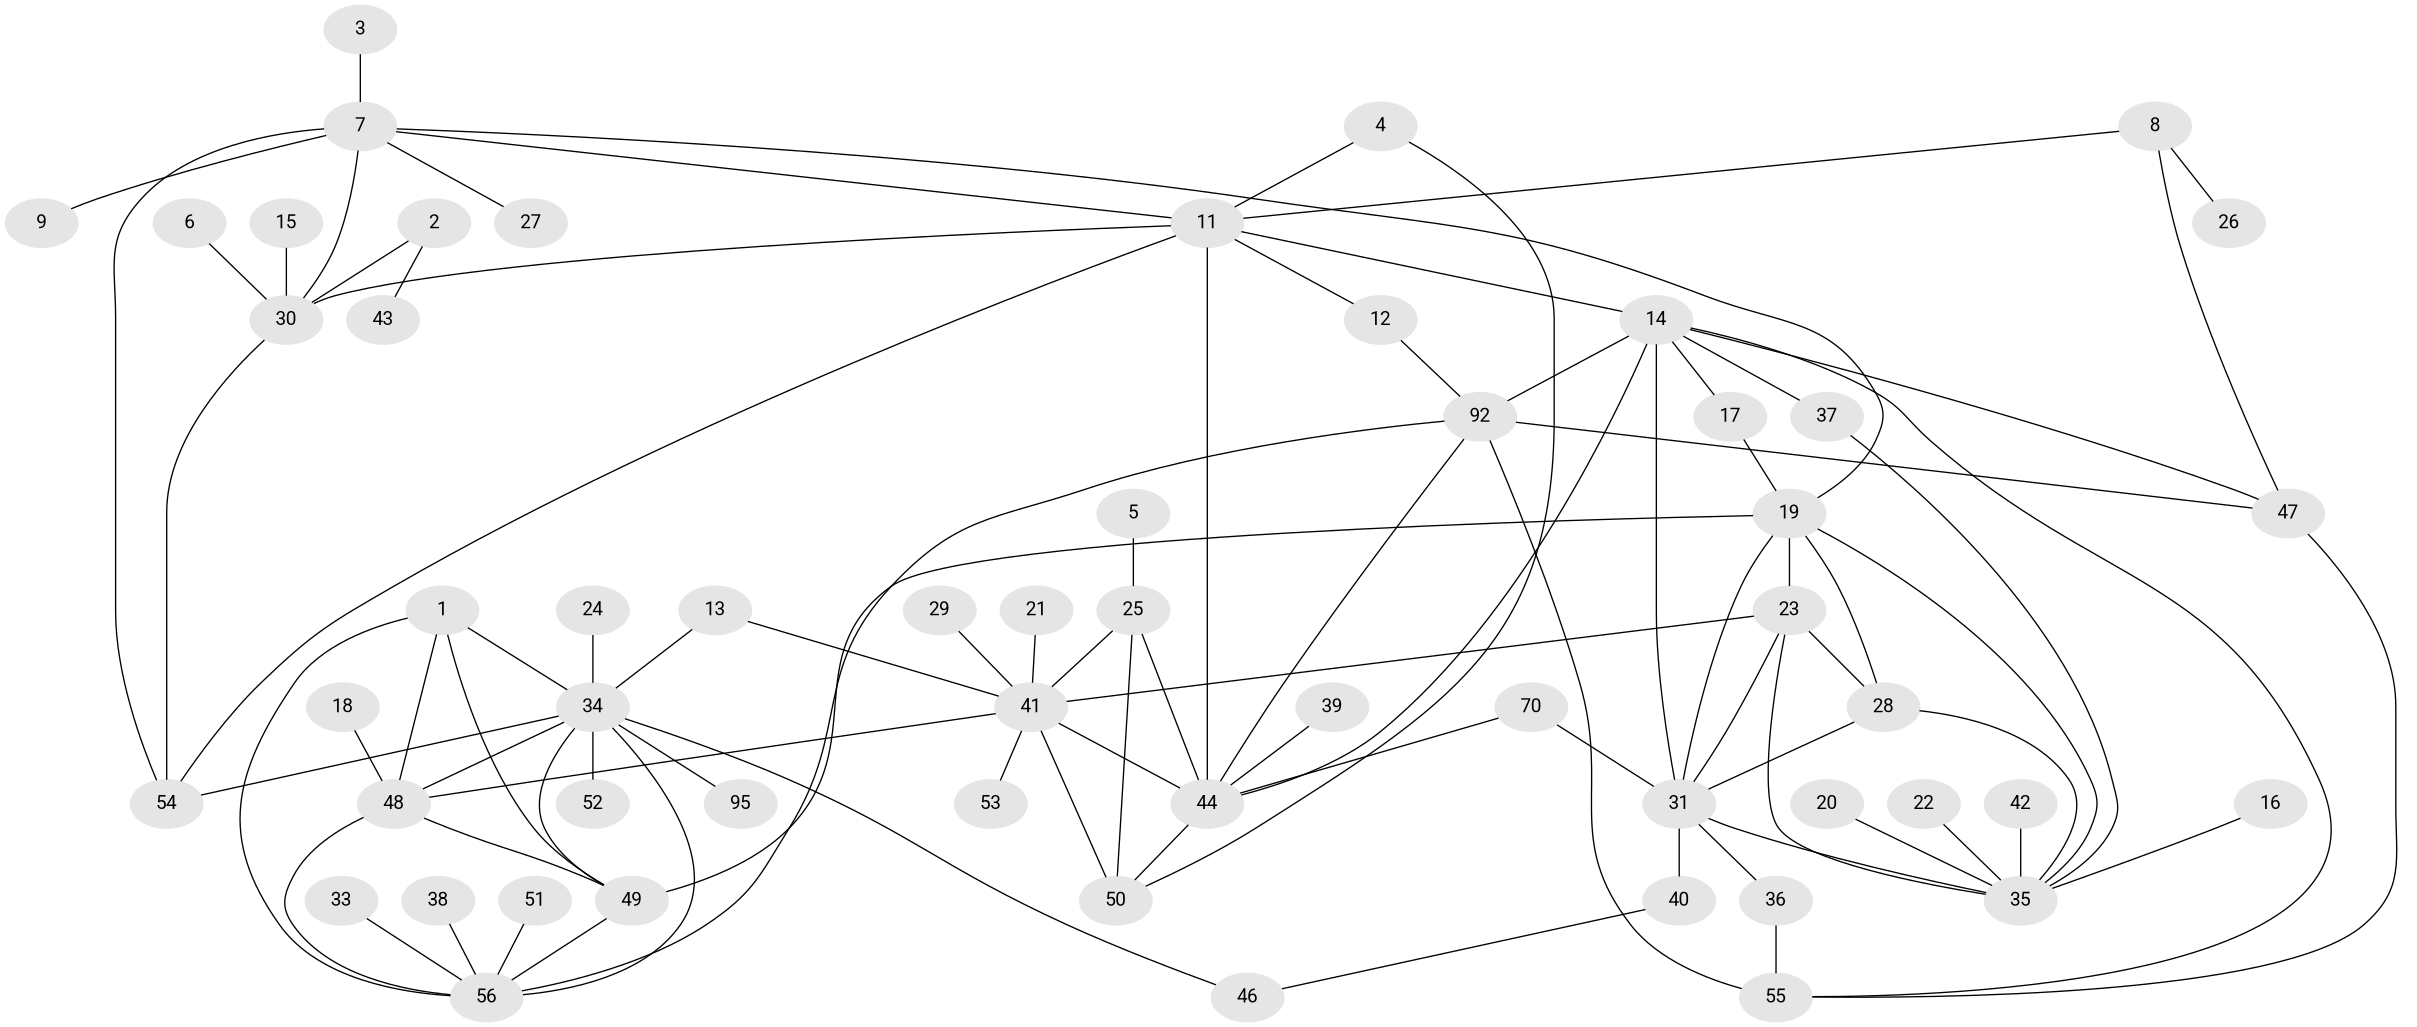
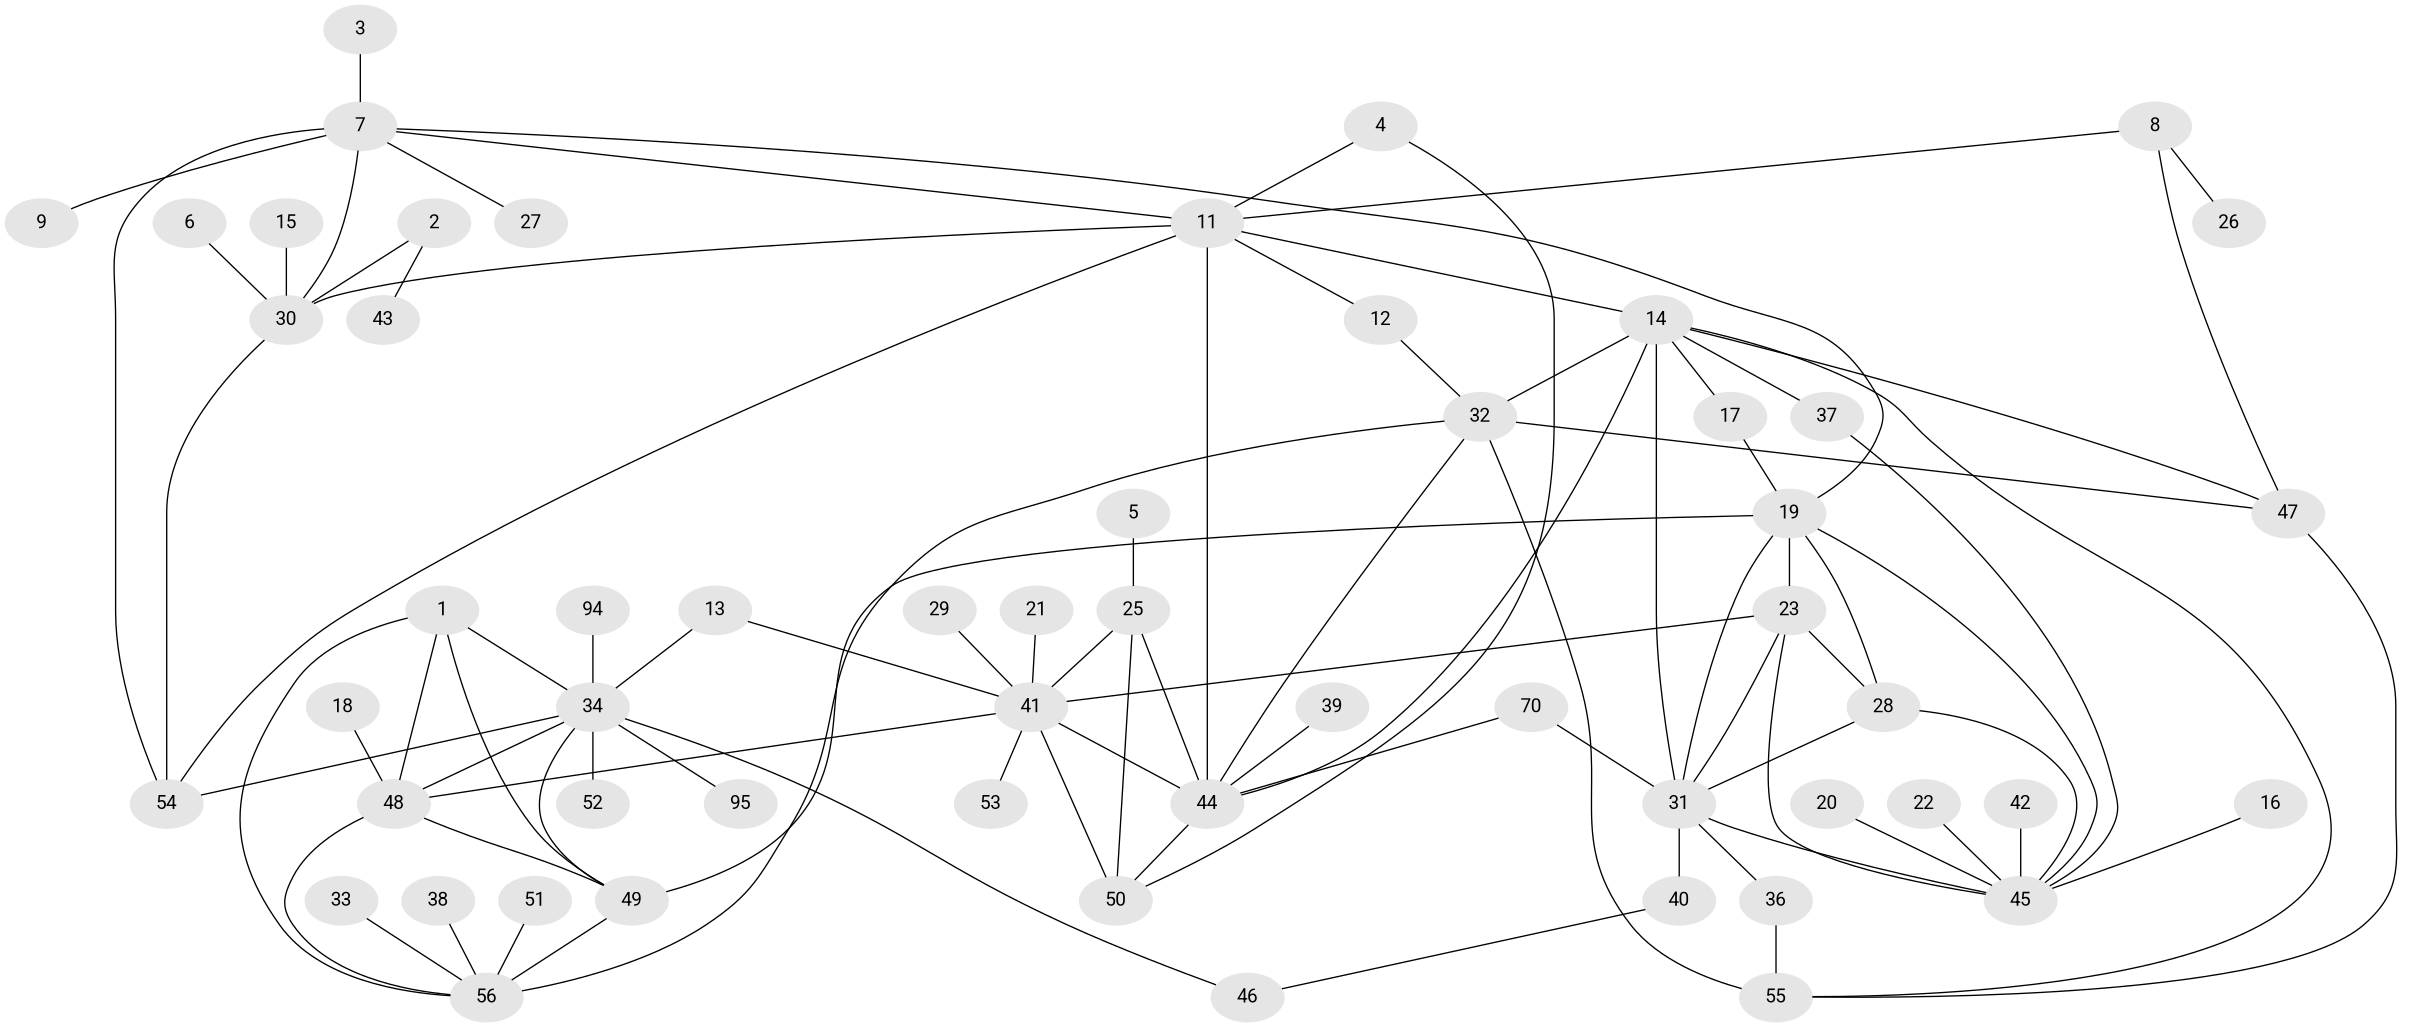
  graph {
    fontname=Roboto
    node [color=gray90 fontname=Roboto style=filled]
    edge [fontname=Roboto weight=1.0]
    1
    34
    48
    49
    56
    54
    n7 [label=95]
    46
    52
    2
    30
    43
    3
    7
    11
    9
    19
    27
    4
    50
    44
    12
    14
    5
    25
    41
    6
    31
-   45 [label=35]
+   45
    23
    28
    8
    26
    47
    55
    n36 [label=70]
    40
    36
-   32 [label=92]
+   32
    17
    37
    13
    53
    15
    16
    18
    20
    21
    22
-   24
+   24 [label=94]
    29
    33
    38
    39
    42
    51
    1 -- 34
    1 -- 48
    1 -- 49
    1 -- 56
    34 -- 48
    34 -- 49
-   34 -- 56
    34 -- 54
    34 -- n7
    34 -- 46
    34 -- 52
    48 -- 49
    48 -- 56
    49 -- 56
    2 -- 30
    2 -- 43
    30 -- 54
    3 -- 7
    7 -- 54 [weight=2.0]
    7 -- 30 [weight=2.0]
    7 -- 11 [weight=2.0]
    7 -- 9
    7 -- 19
    7 -- 27
    11 -- 54
    11 -- 30
    11 -- 44
    11 -- 12
    11 -- 14
    19 -- 49
    19 -- 31
    19 -- 45
    19 -- 23
    19 -- 28
    4 -- 11
    4 -- 50
    44 -- 50
    12 -- 32
    14 -- 44
    14 -- 31
    14 -- 47
    14 -- 55
    14 -- 32 [weight=2.0]
    14 -- 17
    14 -- 37
    5 -- 25
    25 -- 50 [weight=2.0]
    25 -- 44 [weight=2.0]
    25 -- 41 [weight=2.0]
    41 -- 48
    41 -- 50
    41 -- 44
    41 -- 53
    6 -- 30
    31 -- 45
    31 -- 40
    31 -- 36
    23 -- 41
    23 -- 31
    23 -- 45
    23 -- 28
    28 -- 31
    28 -- 45
    8 -- 11
    8 -- 26
    8 -- 47
    47 -- 55
    n36 -- 44
    n36 -- 31
    40 -- 46
    36 -- 55
    32 -- 56
    32 -- 44
    32 -- 47 [weight=2.0]
    32 -- 55 [weight=2.0]
    17 -- 19
    37 -- 45
    13 -- 34
    13 -- 41
    15 -- 30
    16 -- 45
    18 -- 48
    20 -- 45
    21 -- 41
    22 -- 45
    24 -- 34
    29 -- 41
    33 -- 56
    38 -- 56
    39 -- 44
    42 -- 45
    51 -- 56
  }
